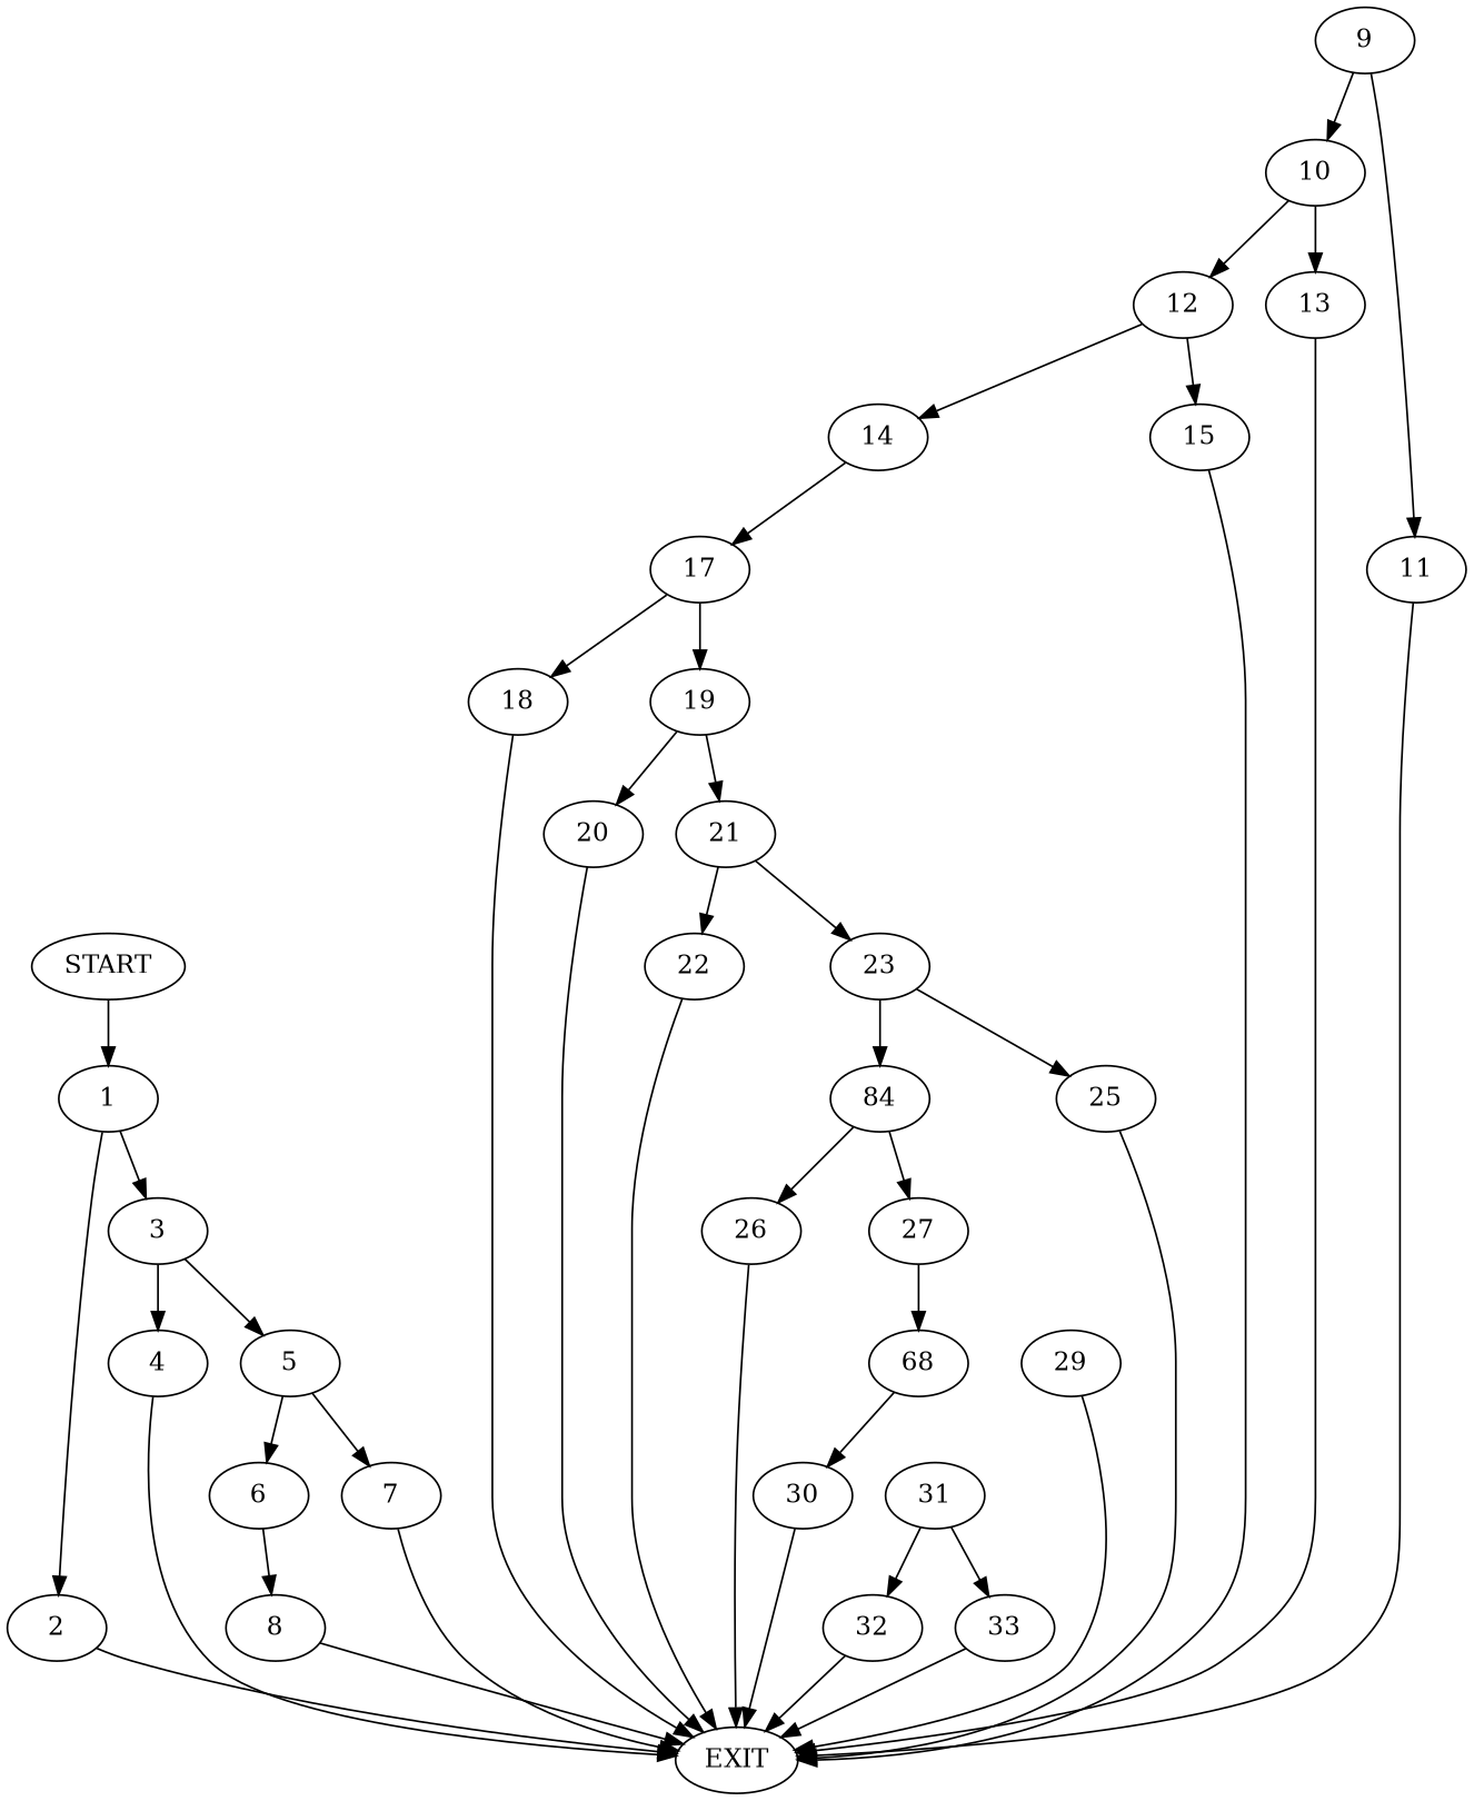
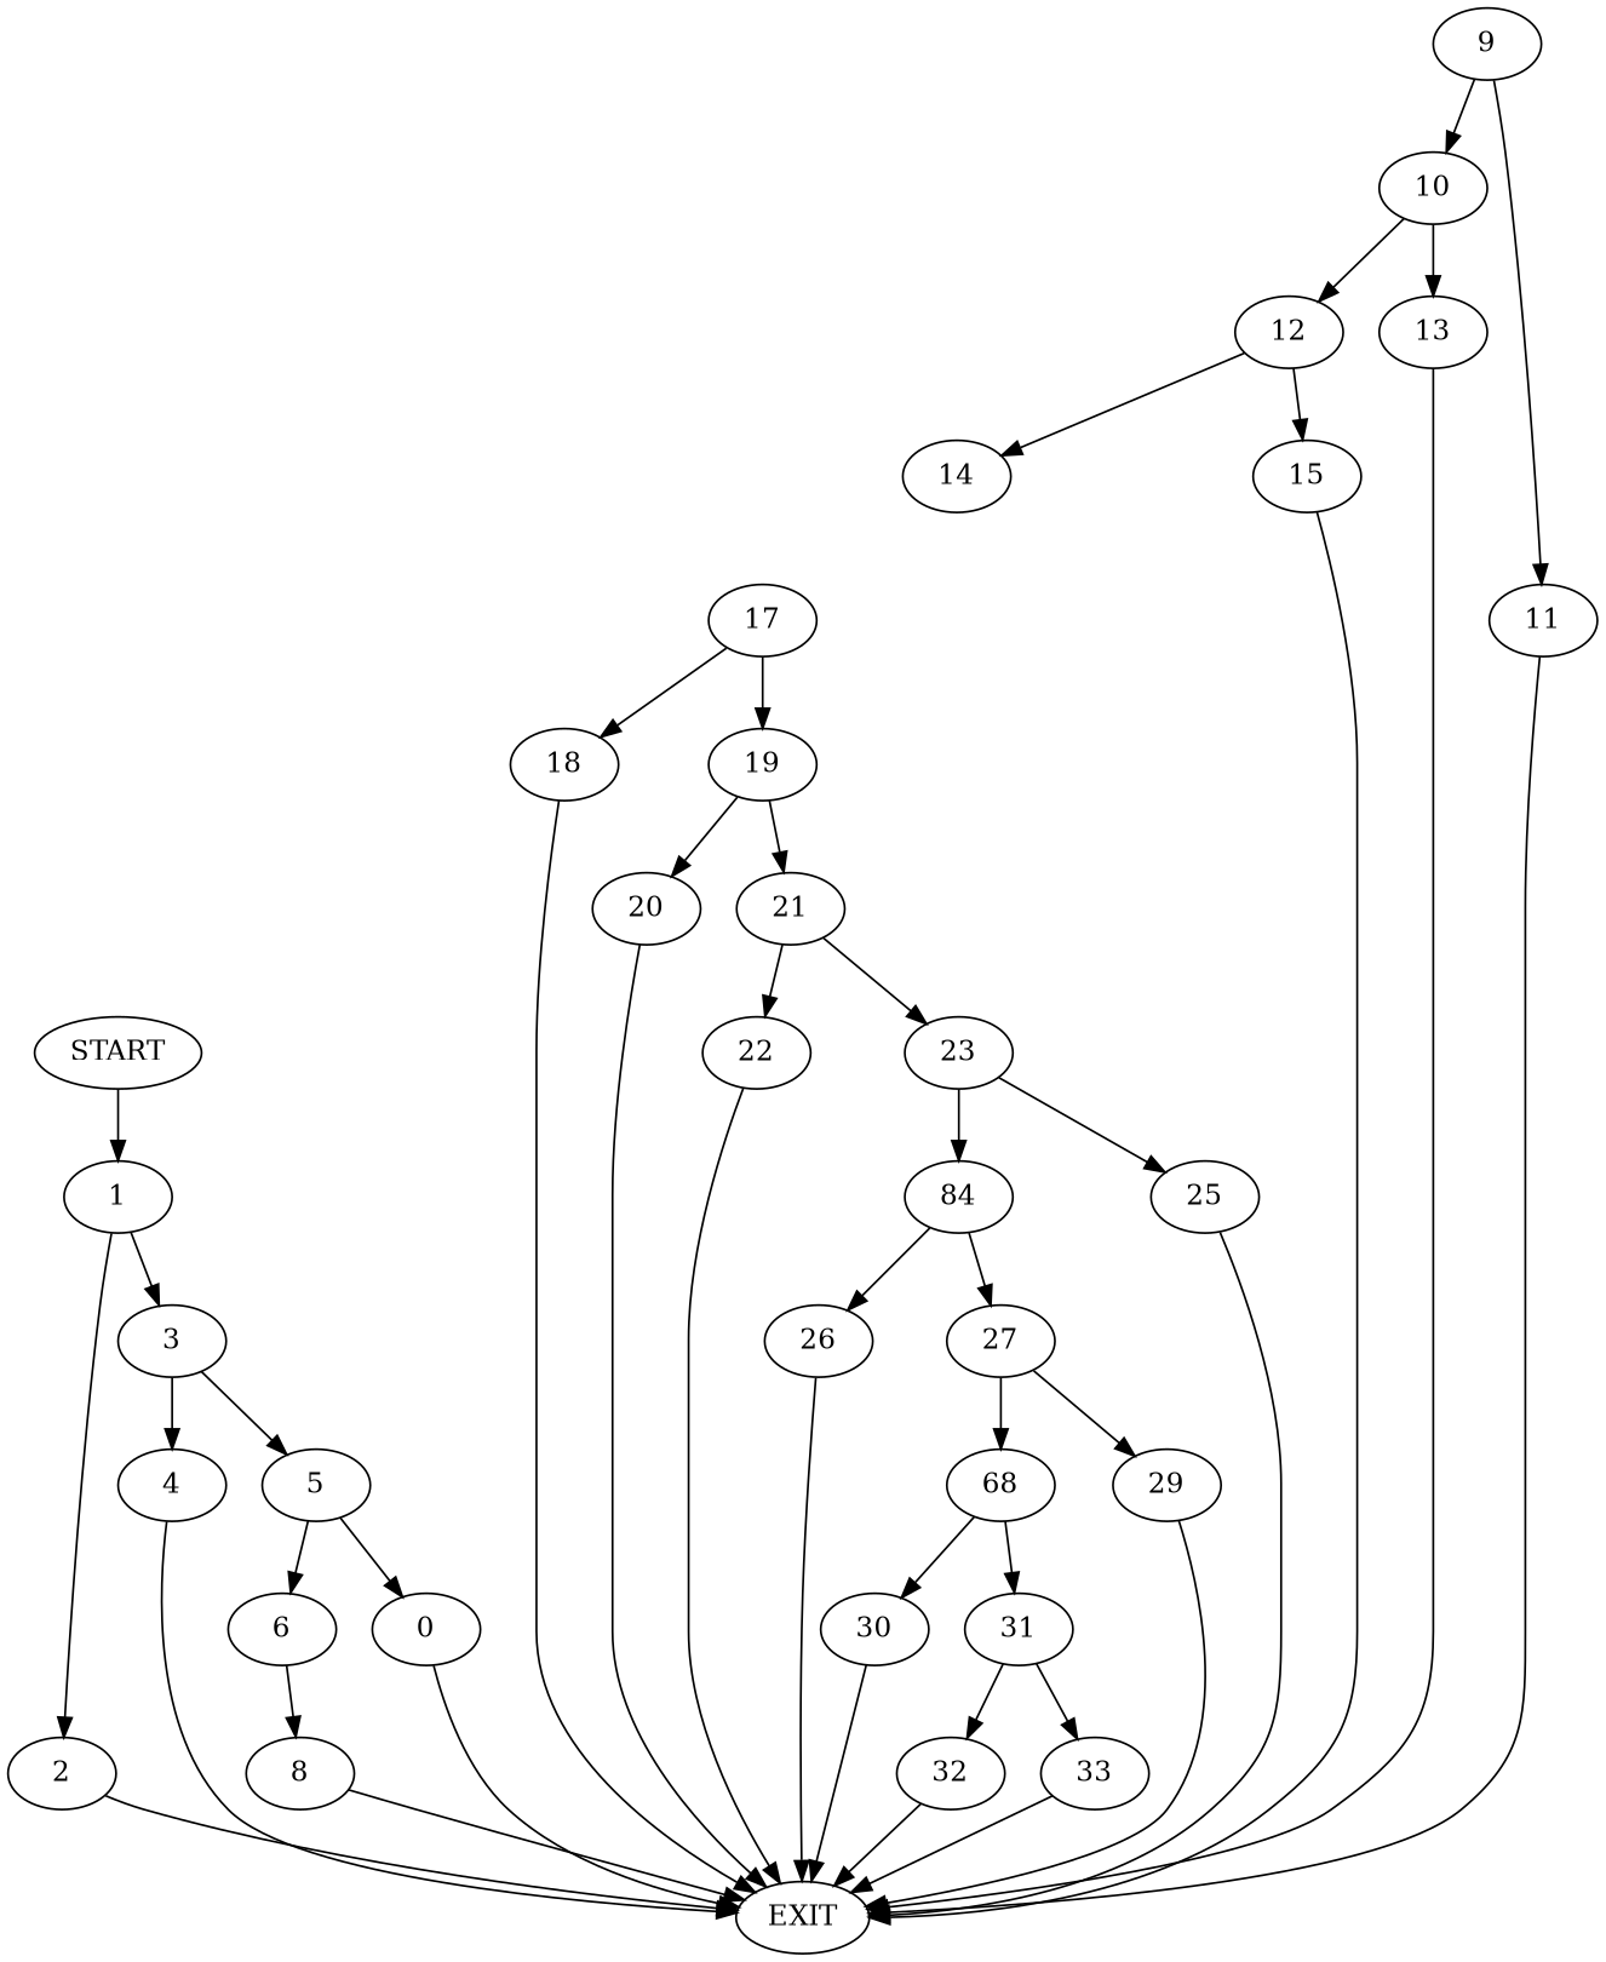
  digraph {
    n1 [label=START]
    1
    2
    3
    n5 [label=EXIT]
    4
    5
    6
-   7
+   7 [label=0]
    8
    9
    10
    11
    12
    13
    14
    15
    17
    18
    19
    20
    21
    22
    23
    n25 [label=84]
    25
    26
    27
    n29 [label=68]
    29
    30
    31
    32
    33
    n1 -> 1
    1 -> 2
    1 -> 3
    2 -> n5
    3 -> 4
    3 -> 5
    4 -> n5
    5 -> 6
    5 -> 7
    6 -> 8
    7 -> n5
    8 -> n5
    9 -> 10
    9 -> 11
    10 -> 12
    10 -> 13
    11 -> n5
    12 -> 14
    12 -> 15
    13 -> n5
-   14 -> 17
    15 -> n5
    17 -> 18
    17 -> 19
    18 -> n5
    19 -> 20
    19 -> 21
    20 -> n5
    21 -> 22
    21 -> 23
    22 -> n5
    23 -> n25
    23 -> 25
    n25 -> 26
    n25 -> 27
    25 -> n5
    26 -> n5
    27 -> n29
+   27 -> 29
    n29 -> 30
+   n29 -> 31
    29 -> n5
    30 -> n5
    31 -> 32
    31 -> 33
    32 -> n5
    33 -> n5
  }
